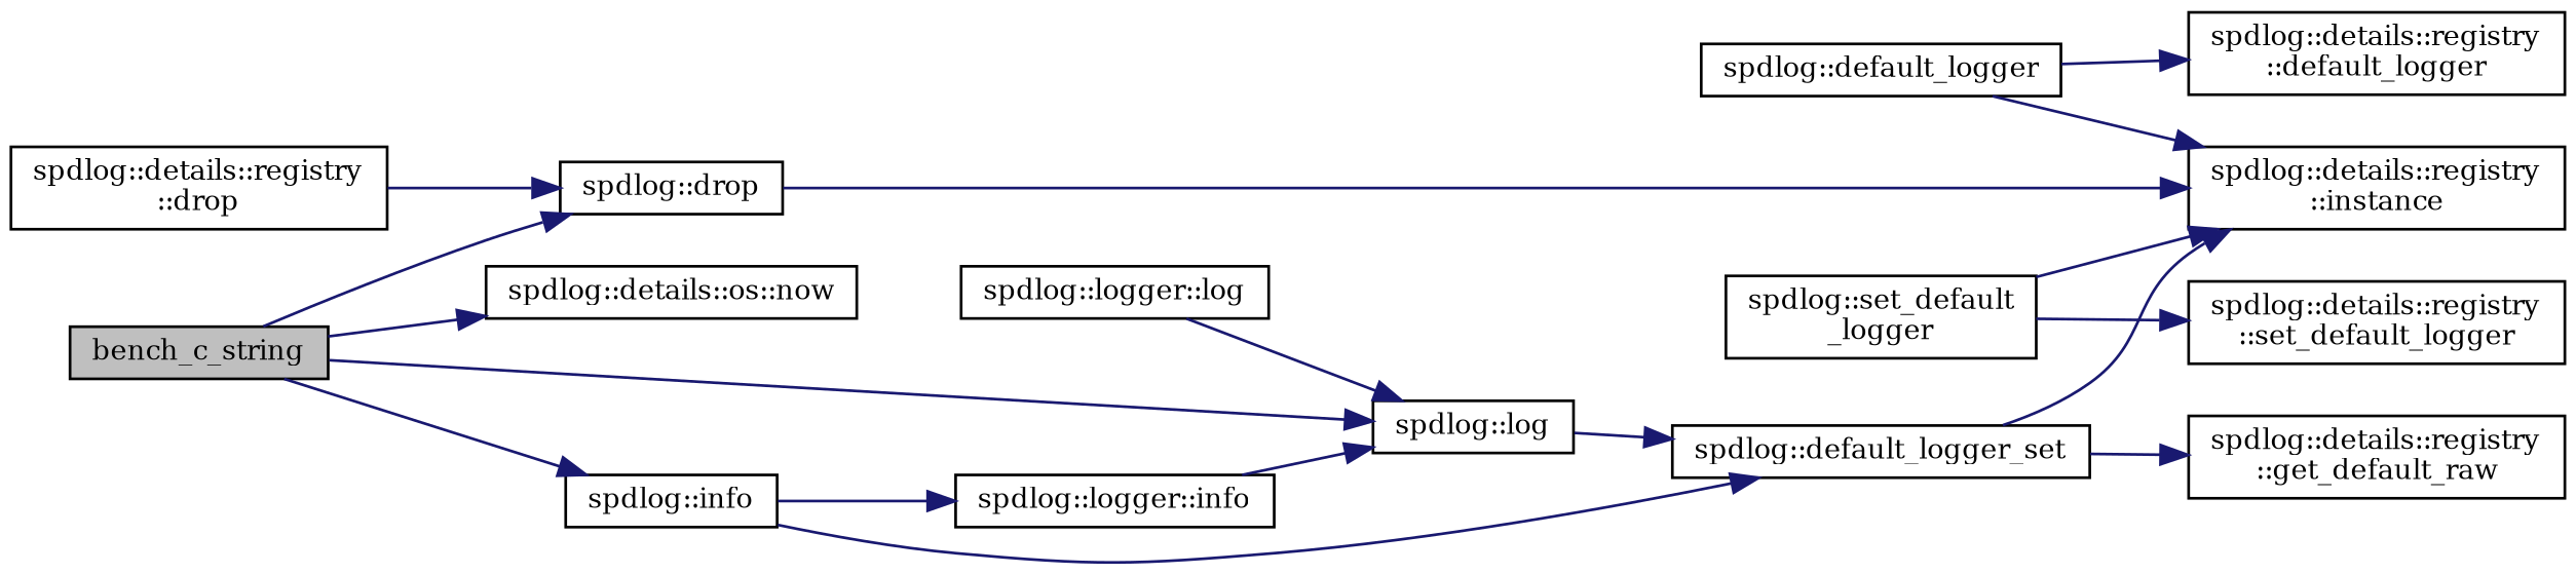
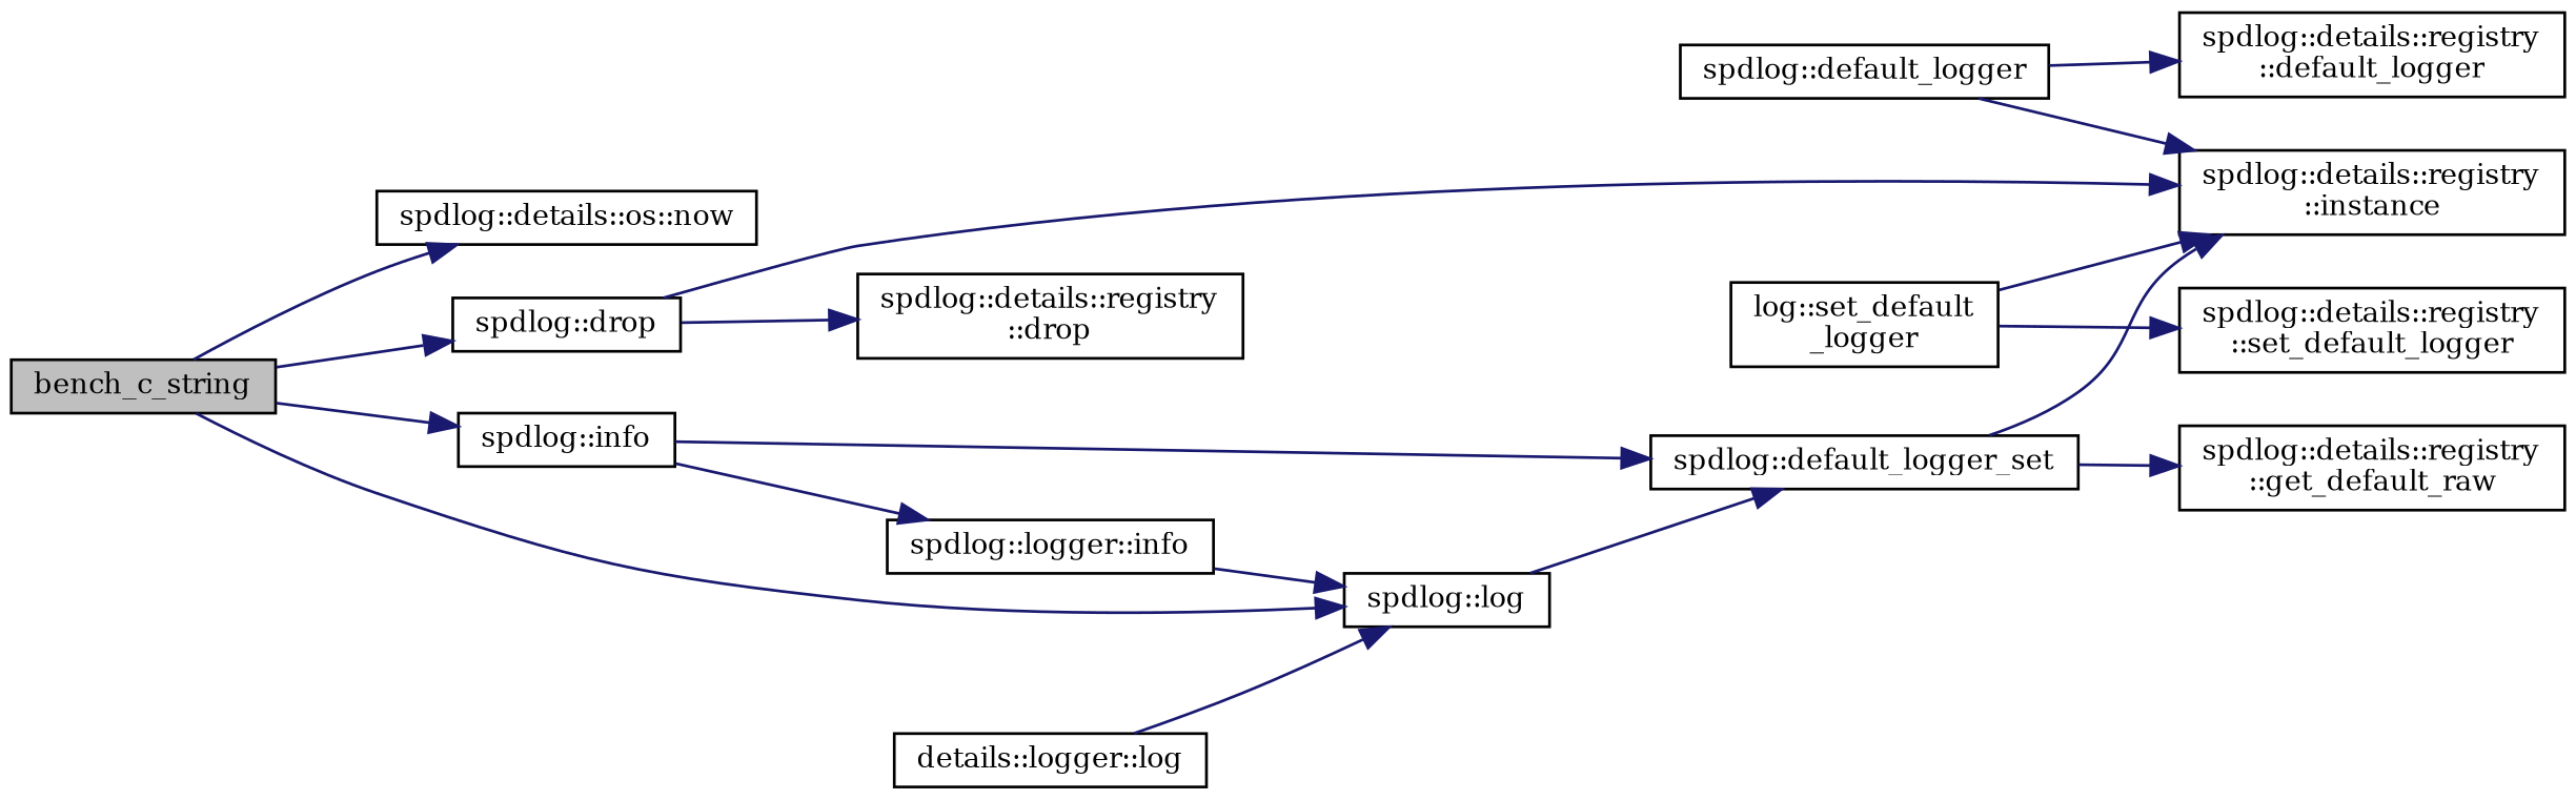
  digraph {
    fontname="DejaVu Serif"
    rankdir=LR
    node [color=black fillcolor=white fontname="DejaVu Serif" fontsize=10 shape=record style=filled]
    edge [color=midnightblue fontname="DejaVu Serif" fontsize=10 labelfontname=Helvetica labelfontsize=10 style=solid]
    n1 [fillcolor=grey75 fontcolor=black height=0.2 label=bench_c_string width=0.4]
    n2 [height=0.2 label="spdlog::details::os::now" width=0.4]
    n3 [height=0.2 label="spdlog::log" width=0.4]
    n4 [height=0.2 label="spdlog::drop" width=0.4]
    n5 [height=0.2 label="spdlog::info" width=0.4]
    n6 [height=0.2 label="spdlog::default_logger" width=0.4]
    n7 [height=0.2 label="spdlog::details::registry\l::instance" width=0.4]
    n8 [height=0.2 label="spdlog::details::registry\l::default_logger" width=0.4]
-   n9 [height=0.2 label="spdlog::set_default\l_logger" width=0.4]
+   n9 [height=0.2 label="log::set_default\l_logger" width=0.4]
    n10 [height=0.2 label="spdlog::details::registry\l::set_default_logger" width=0.4]
    n11 [height=0.2 label="spdlog::default_logger_set" width=0.4]
    n12 [height=0.2 label="spdlog::details::registry\l::drop" width=0.4]
    n13 [height=0.2 label="spdlog::logger::info" width=0.4]
    n14 [height=0.2 label="spdlog::details::registry\l::get_default_raw" width=0.4]
-   n15 [height=0.2 label="spdlog::logger::log" width=0.4]
+   n15 [height=0.2 label="details::logger::log" width=0.4]
    n1 -> n2
    n1 -> n3
    n1 -> n4
    n1 -> n5
    n3 -> n11
    n4 -> n7
-   n12 -> n4
+   n4 -> n12
    n5 -> n11
    n5 -> n13
    n6 -> n7
    n6 -> n8
    n9 -> n7
    n9 -> n10
    n11 -> n7
    n11 -> n14
    n13 -> n3
    n15 -> n3
  }
